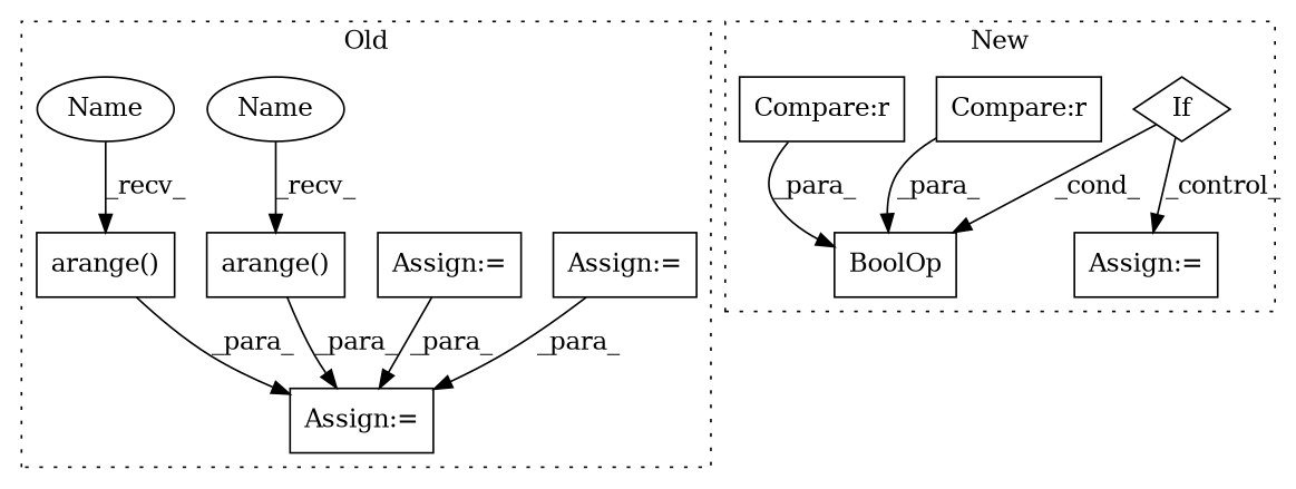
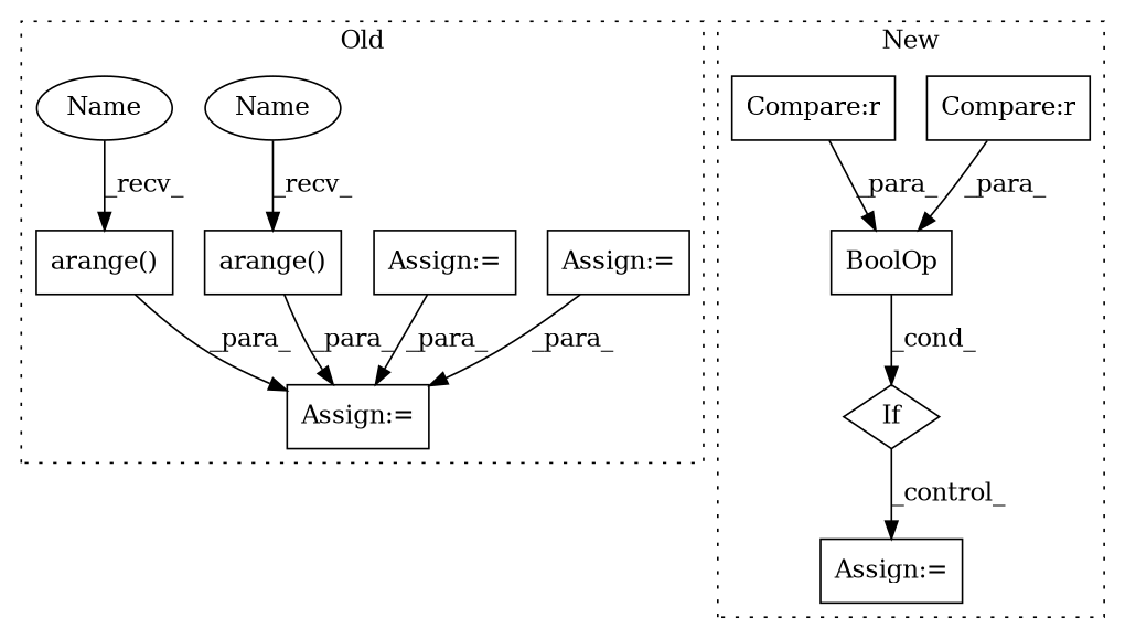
  digraph {
    node [a=68 l=3 s=4662 shape=box]
    n1 [a=75 l="10,1" label="arange()" s="5023,5060"]
    n2 [label="Assign:=" s=5618]
    n3 [a=75 l="10,1" label="arange()" s="5141,5178"]
    n4 [label="Assign:=" s=4840]
    n5 [label="Assign:=" s=4648]
    n6 [a=87 l=2 label=Name s=5023 shape=ellipse]
    n7 [a=87 l=2 label=Name s=5141 shape=ellipse]
    n8 [a=72 l=17 label=BoolOp]
    n9 [a=96 label=If s=4659 shape=diamond]
    n10 [label="Assign:=" s=4715]
    n11 [a=40 l=6 label="Compare:r" s=4673]
    n12 [a=40 l=6 label="Compare:r"]
    subgraph cluster_1 {
      label=Old
      style=dotted
      n1
      n2
      n3
      n4
      n5
      n6
      n7
    }
    subgraph cluster_2 {
      label=New
      style=dotted
      n8
      n9
      n10
      n11
      n12
    }
    n1 -> n2 [label=_para_]
    n3 -> n2 [label=_para_]
    n4 -> n2 [label=_para_]
    n5 -> n2 [label=_para_]
    n6 -> n1 [label=_recv_]
    n7 -> n3 [label=_recv_]
-   n9 -> n8 [label=_cond_]
+   n8 -> n9 [label=_cond_]
    n9 -> n10 [label=_control_]
    n11 -> n8 [label=_para_]
    n12 -> n8 [label=_para_]
  }
